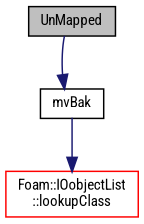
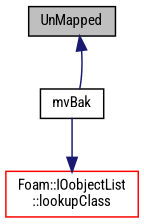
  digraph {
    fontname="Roboto Condensed"
    rankdir=TB
    node [color=black fontname="Roboto Condensed" fontsize=10 shape=record]
    edge [color=midnightblue fontname="Roboto Condensed" fontsize=10 labelfontname=Helvetica labelfontsize=10 style=solid]
    n1 [fillcolor=grey75 fontcolor=black height=0.2 label=UnMapped style=filled width=0.4]
    n2 [height=0.2 label=mvBak width=0.4]
    n3 [color=red height=0.2 label="Foam::IOobjectList\l::lookupClass" width=0.4]
-   n1 -> n2
+   n2 -> n1
    n2 -> n3
  }
